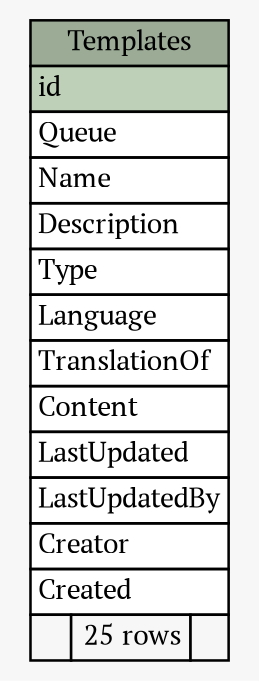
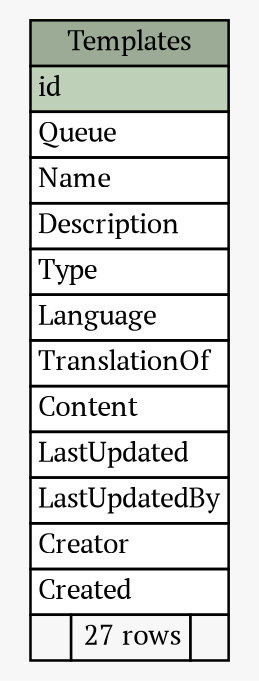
  digraph {
    bgcolor="#f7f7f7"
    fontname="PT Serif"
    fontsize=11
    nodesep=0.18
    rankdir=TB
    ranksep=0.46
-   n1 [fontname="PT Serif" fontsize=11 label=<     <TABLE BORDER="0" CELLBORDER="1" CELLSPACING="0" BGCOLOR="#ffffff">       <TR><TD COLSPAN="3" BGCOLOR="#9bab96" ALIGN="CENTER">Templates</TD></TR>       <TR><TD PORT="id" COLSPAN="3" BGCOLOR="#bed1b8" ALIGN="LEFT">id</TD></TR>       <TR><TD PORT="Queue" COLSPAN="3" ALIGN="LEFT">Queue</TD></TR>       <TR><TD PORT="Name" COLSPAN="3" ALIGN="LEFT">Name</TD></TR>       <TR><TD PORT="Description" COLSPAN="3" ALIGN="LEFT">Description</TD></TR>       <TR><TD PORT="Type" COLSPAN="3" ALIGN="LEFT">Type</TD></TR>       <TR><TD PORT="Language" COLSPAN="3" ALIGN="LEFT">Language</TD></TR>       <TR><TD PORT="TranslationOf" COLSPAN="3" ALIGN="LEFT">TranslationOf</TD></TR>       <TR><TD PORT="Content" COLSPAN="3" ALIGN="LEFT">Content</TD></TR>       <TR><TD PORT="LastUpdated" COLSPAN="3" ALIGN="LEFT">LastUpdated</TD></TR>       <TR><TD PORT="LastUpdatedBy" COLSPAN="3" ALIGN="LEFT">LastUpdatedBy</TD></TR>       <TR><TD PORT="Creator" COLSPAN="3" ALIGN="LEFT">Creator</TD></TR>       <TR><TD PORT="Created" COLSPAN="3" ALIGN="LEFT">Created</TD></TR>       <TR><TD ALIGN="LEFT" BGCOLOR="#f7f7f7">  </TD><TD ALIGN="RIGHT" BGCOLOR="#f7f7f7">25 rows</TD><TD ALIGN="RIGHT" BGCOLOR="#f7f7f7">  </TD></TR>     </TABLE>> shape=plaintext]
+   n1 [fontname="PT Serif" fontsize=11 label=<     <TABLE BORDER="0" CELLBORDER="1" CELLSPACING="0" BGCOLOR="#ffffff">       <TR><TD COLSPAN="3" BGCOLOR="#9bab96" ALIGN="CENTER">Templates</TD></TR>       <TR><TD PORT="id" COLSPAN="3" BGCOLOR="#bed1b8" ALIGN="LEFT">id</TD></TR>       <TR><TD PORT="Queue" COLSPAN="3" ALIGN="LEFT">Queue</TD></TR>       <TR><TD PORT="Name" COLSPAN="3" ALIGN="LEFT">Name</TD></TR>       <TR><TD PORT="Description" COLSPAN="3" ALIGN="LEFT">Description</TD></TR>       <TR><TD PORT="Type" COLSPAN="3" ALIGN="LEFT">Type</TD></TR>       <TR><TD PORT="Language" COLSPAN="3" ALIGN="LEFT">Language</TD></TR>       <TR><TD PORT="TranslationOf" COLSPAN="3" ALIGN="LEFT">TranslationOf</TD></TR>       <TR><TD PORT="Content" COLSPAN="3" ALIGN="LEFT">Content</TD></TR>       <TR><TD PORT="LastUpdated" COLSPAN="3" ALIGN="LEFT">LastUpdated</TD></TR>       <TR><TD PORT="LastUpdatedBy" COLSPAN="3" ALIGN="LEFT">LastUpdatedBy</TD></TR>       <TR><TD PORT="Creator" COLSPAN="3" ALIGN="LEFT">Creator</TD></TR>       <TR><TD PORT="Created" COLSPAN="3" ALIGN="LEFT">Created</TD></TR>       <TR><TD ALIGN="LEFT" BGCOLOR="#f7f7f7">  </TD><TD ALIGN="RIGHT" BGCOLOR="#f7f7f7">27 rows</TD><TD ALIGN="RIGHT" BGCOLOR="#f7f7f7">  </TD></TR>     </TABLE>> shape=plaintext]
  }
